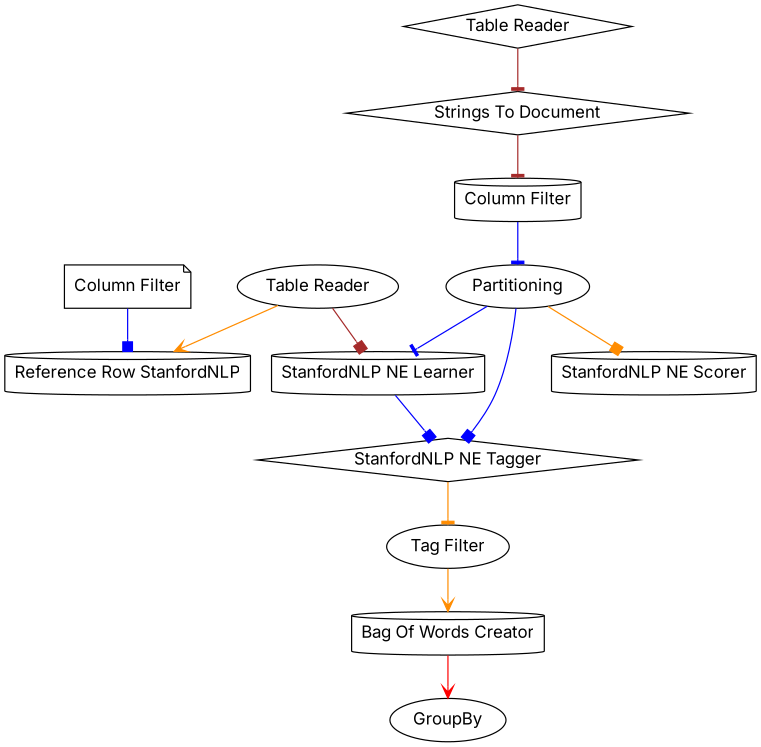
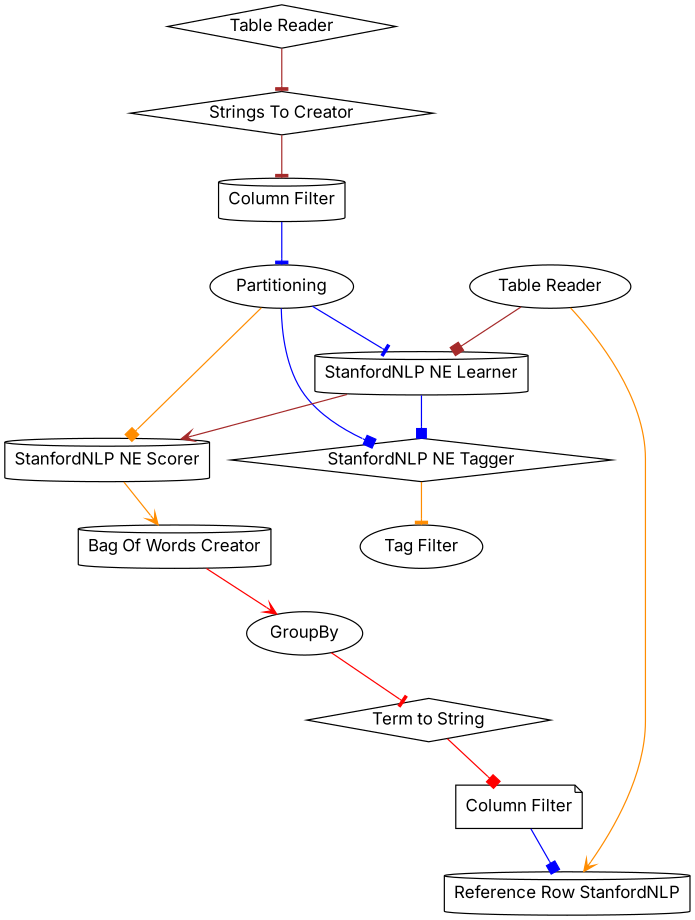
  digraph {
    fontname=Inter
    rankdir=TB
    node [fontname=Inter shape=cylinder]
    edge [arrowhead=box color=blue fontname=Inter]
+   n1 [label="Term to String" shape=diamond]
    n2 [label="Column Filter" shape=note]
    n3 [label="Reference Row StanfordNLP"]
    n4 [label="Bag Of Words Creator"]
    n5 [label=GroupBy shape=ellipse]
    n6 [label=Partitioning shape=ellipse]
    n7 [label="StanfordNLP NE Learner"]
    n8 [label="StanfordNLP NE Tagger" shape=diamond]
    n9 [label="StanfordNLP NE Scorer"]
    n10 [label="Tag Filter" shape=ellipse]
    n11 [label="Column Filter"]
    n12 [label="Table Reader" shape=ellipse]
    n13 [label="Table Reader" shape=diamond]
-   n14 [label="Strings To Document" shape=diamond]
+   n14 [label="Strings To Creator" shape=diamond]
+   n1 -> n2 [color=red]
    n2 -> n3
    n4 -> n5 [arrowhead=vee color=red]
+   n5 -> n1 [arrowhead=tee color=red]
    n6 -> n7 [arrowhead=tee]
    n6 -> n8
    n6 -> n9 [color=darkorange]
    n7 -> n8
+   n7 -> n9 [arrowhead=vee color=brown]
    n8 -> n10 [arrowhead=tee color=darkorange]
-   n10 -> n4 [arrowhead=vee color=darkorange]
+   n9 -> n4 [arrowhead=vee color=darkorange]
    n11 -> n6 [arrowhead=tee]
    n12 -> n3 [arrowhead=vee color=darkorange]
    n12 -> n7 [color=brown]
    n13 -> n14 [arrowhead=tee color=brown]
    n14 -> n11 [arrowhead=tee color=brown]
  }
